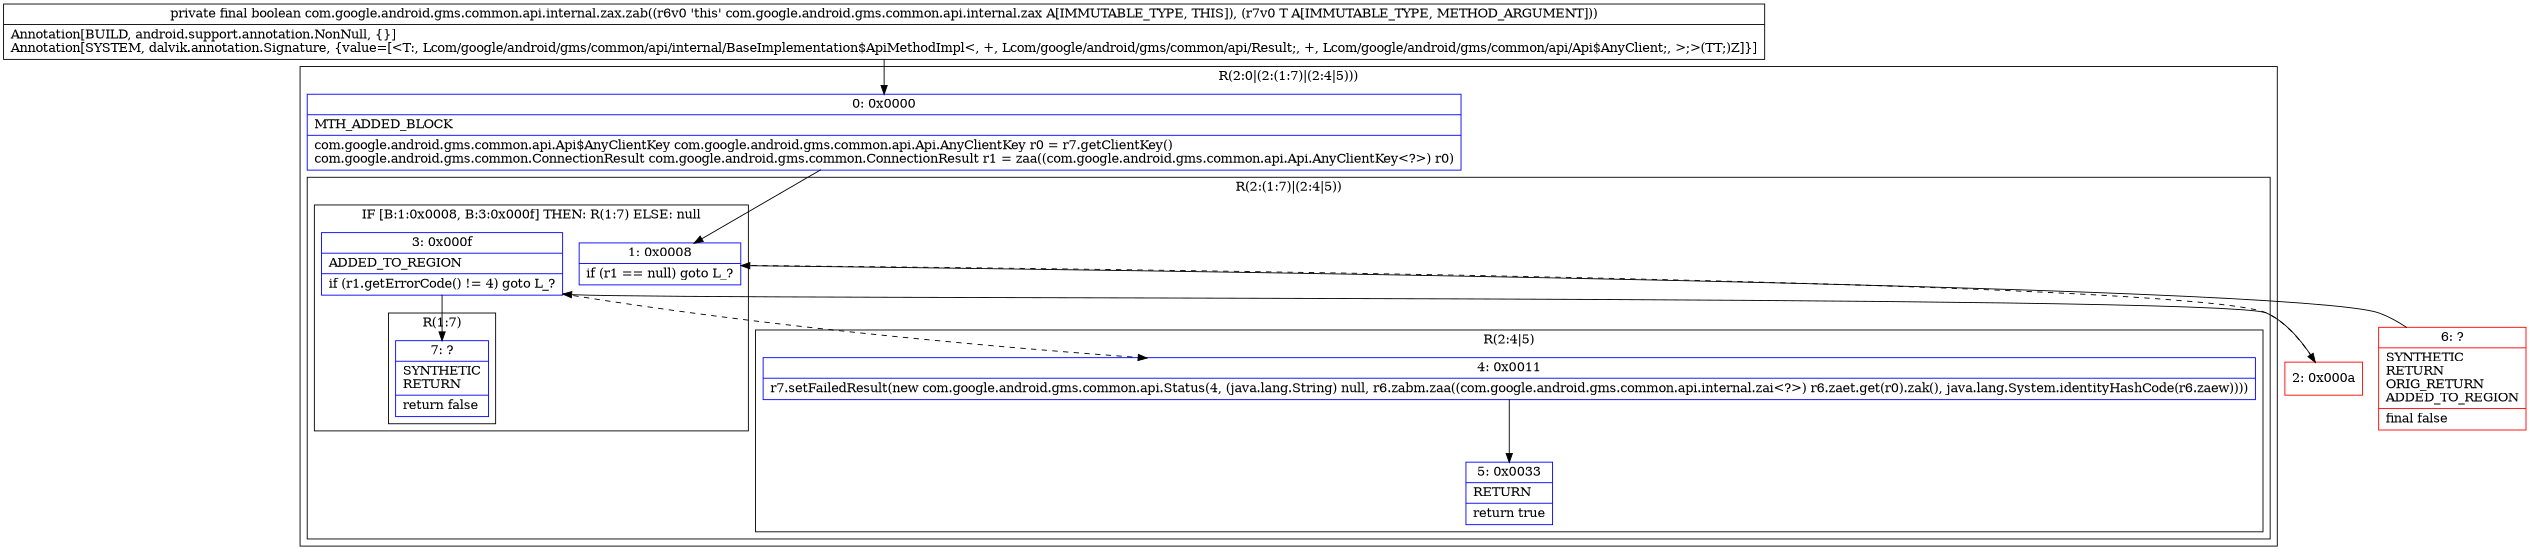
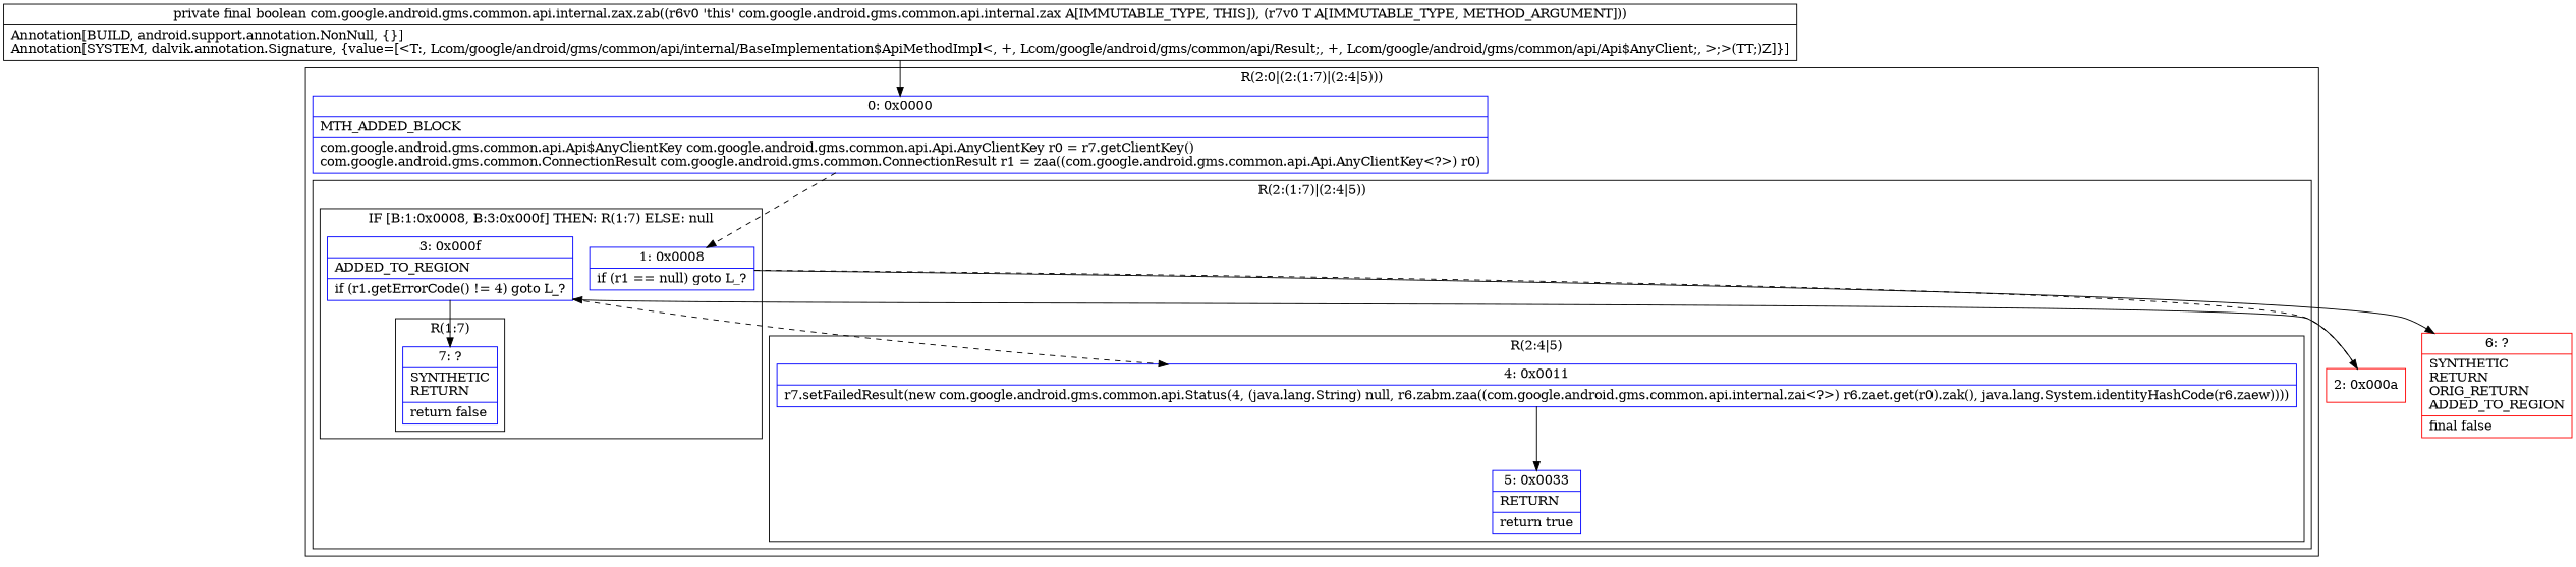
  digraph {
    node [color=blue shape=record]
    n1 [label="{7\:\ ?|SYNTHETIC\lRETURN\l|return false\l}"]
    n2 [label="{1\:\ 0x0008|if (r1 == null) goto L_?\l}"]
    n3 [label="{3\:\ 0x000f|ADDED_TO_REGION\l|if (r1.getErrorCode() != 4) goto L_?\l}"]
    n4 [label="{4\:\ 0x0011|r7.setFailedResult(new com.google.android.gms.common.api.Status(4, (java.lang.String) null, r6.zabm.zaa((com.google.android.gms.common.api.internal.zai\<?\>) r6.zaet.get(r0).zak(), java.lang.System.identityHashCode(r6.zaew))))\l}"]
    n5 [label="{5\:\ 0x0033|RETURN\l|return true\l}"]
    n6 [label="{0\:\ 0x0000|MTH_ADDED_BLOCK\l|com.google.android.gms.common.api.Api$AnyClientKey com.google.android.gms.common.api.Api.AnyClientKey r0 = r7.getClientKey()\lcom.google.android.gms.common.ConnectionResult com.google.android.gms.common.ConnectionResult r1 = zaa((com.google.android.gms.common.api.Api.AnyClientKey\<?\>) r0)\l}"]
    n7 [color=red label="{2\:\ 0x000a}"]
    n8 [color=red label="{6\:\ ?|SYNTHETIC\lRETURN\lORIG_RETURN\lADDED_TO_REGION\l|final false\l}"]
    n9 [label="{private final boolean com.google.android.gms.common.api.internal.zax.zab((r6v0 'this' com.google.android.gms.common.api.internal.zax A[IMMUTABLE_TYPE, THIS]), (r7v0 T A[IMMUTABLE_TYPE, METHOD_ARGUMENT]))  | Annotation[BUILD, android.support.annotation.NonNull, \{\}]\lAnnotation[SYSTEM, dalvik.annotation.Signature, \{value=[\<T:, Lcom\/google\/android\/gms\/common\/api\/internal\/BaseImplementation$ApiMethodImpl\<, +, Lcom\/google\/android\/gms\/common\/api\/Result;, +, Lcom\/google\/android\/gms\/common\/api\/Api$AnyClient;, \>;\>(TT;)Z]\}]\l}" color=""]
    subgraph cluster_1 {
      label="R(2:0|(2:(1:7)|(2:4|5)))"
      n6
      subgraph cluster_2 {
        label="R(2:(1:7)|(2:4|5))"
        subgraph cluster_3 {
          label="IF [B:1:0x0008, B:3:0x000f] THEN: R(1:7) ELSE: null"
          n2
          n3
          subgraph cluster_4 {
            label="R(1:7)"
            n1
          }
        }
        subgraph cluster_5 {
          label="R(2:4|5)"
          n4
          n5
        }
      }
    }
    n2 -> n7 [style=dashed]
-   n8 -> n2
+   n2 -> n8
    n3 -> n1
    n3 -> n4 [style=dashed]
    n4 -> n5
-   n6 -> n2
+   n6 -> n2 [style=dashed]
    n7 -> n3
    n9 -> n6
  }
